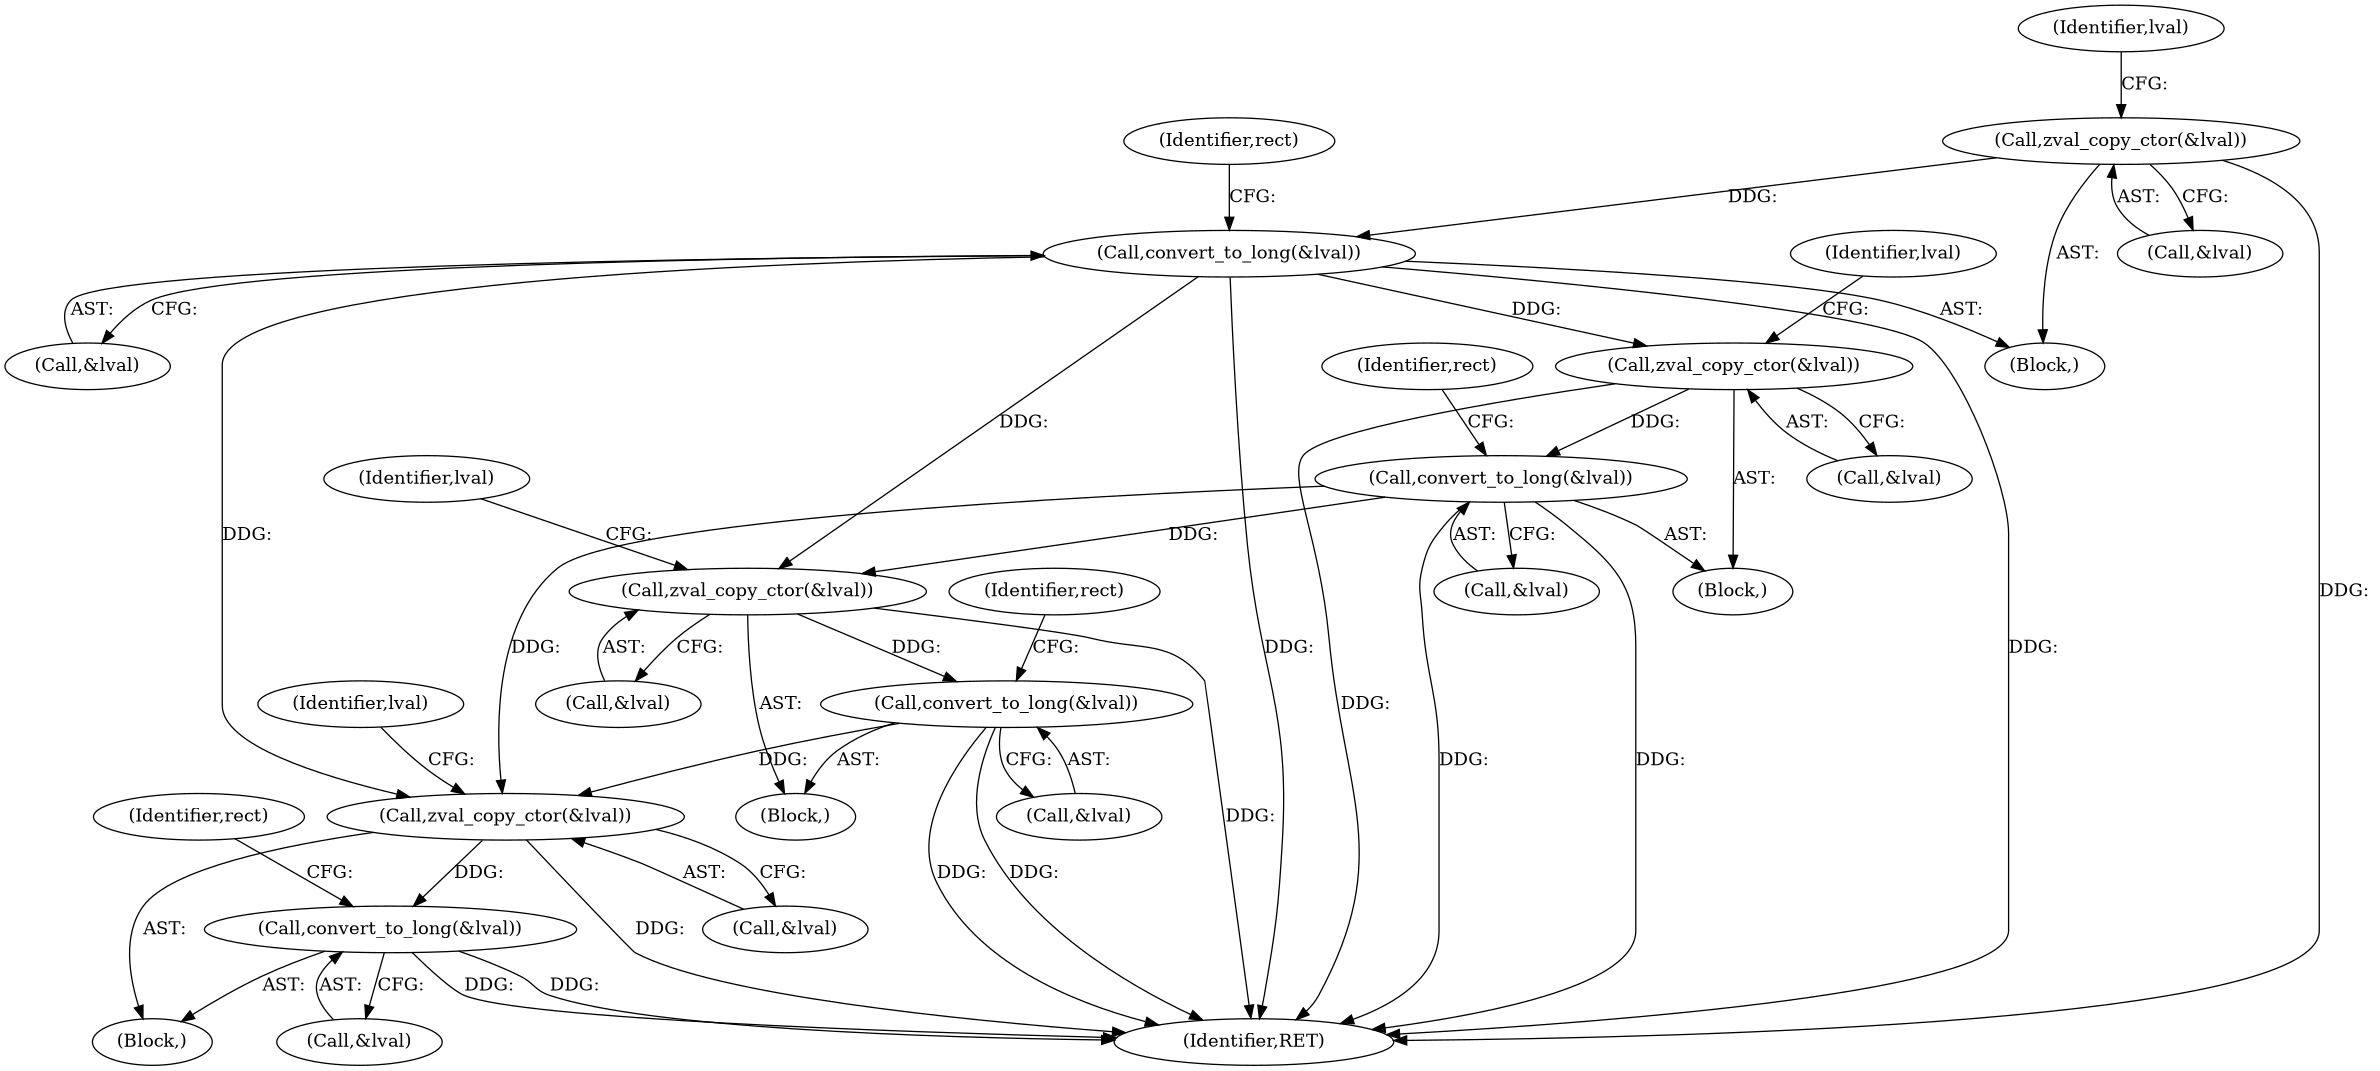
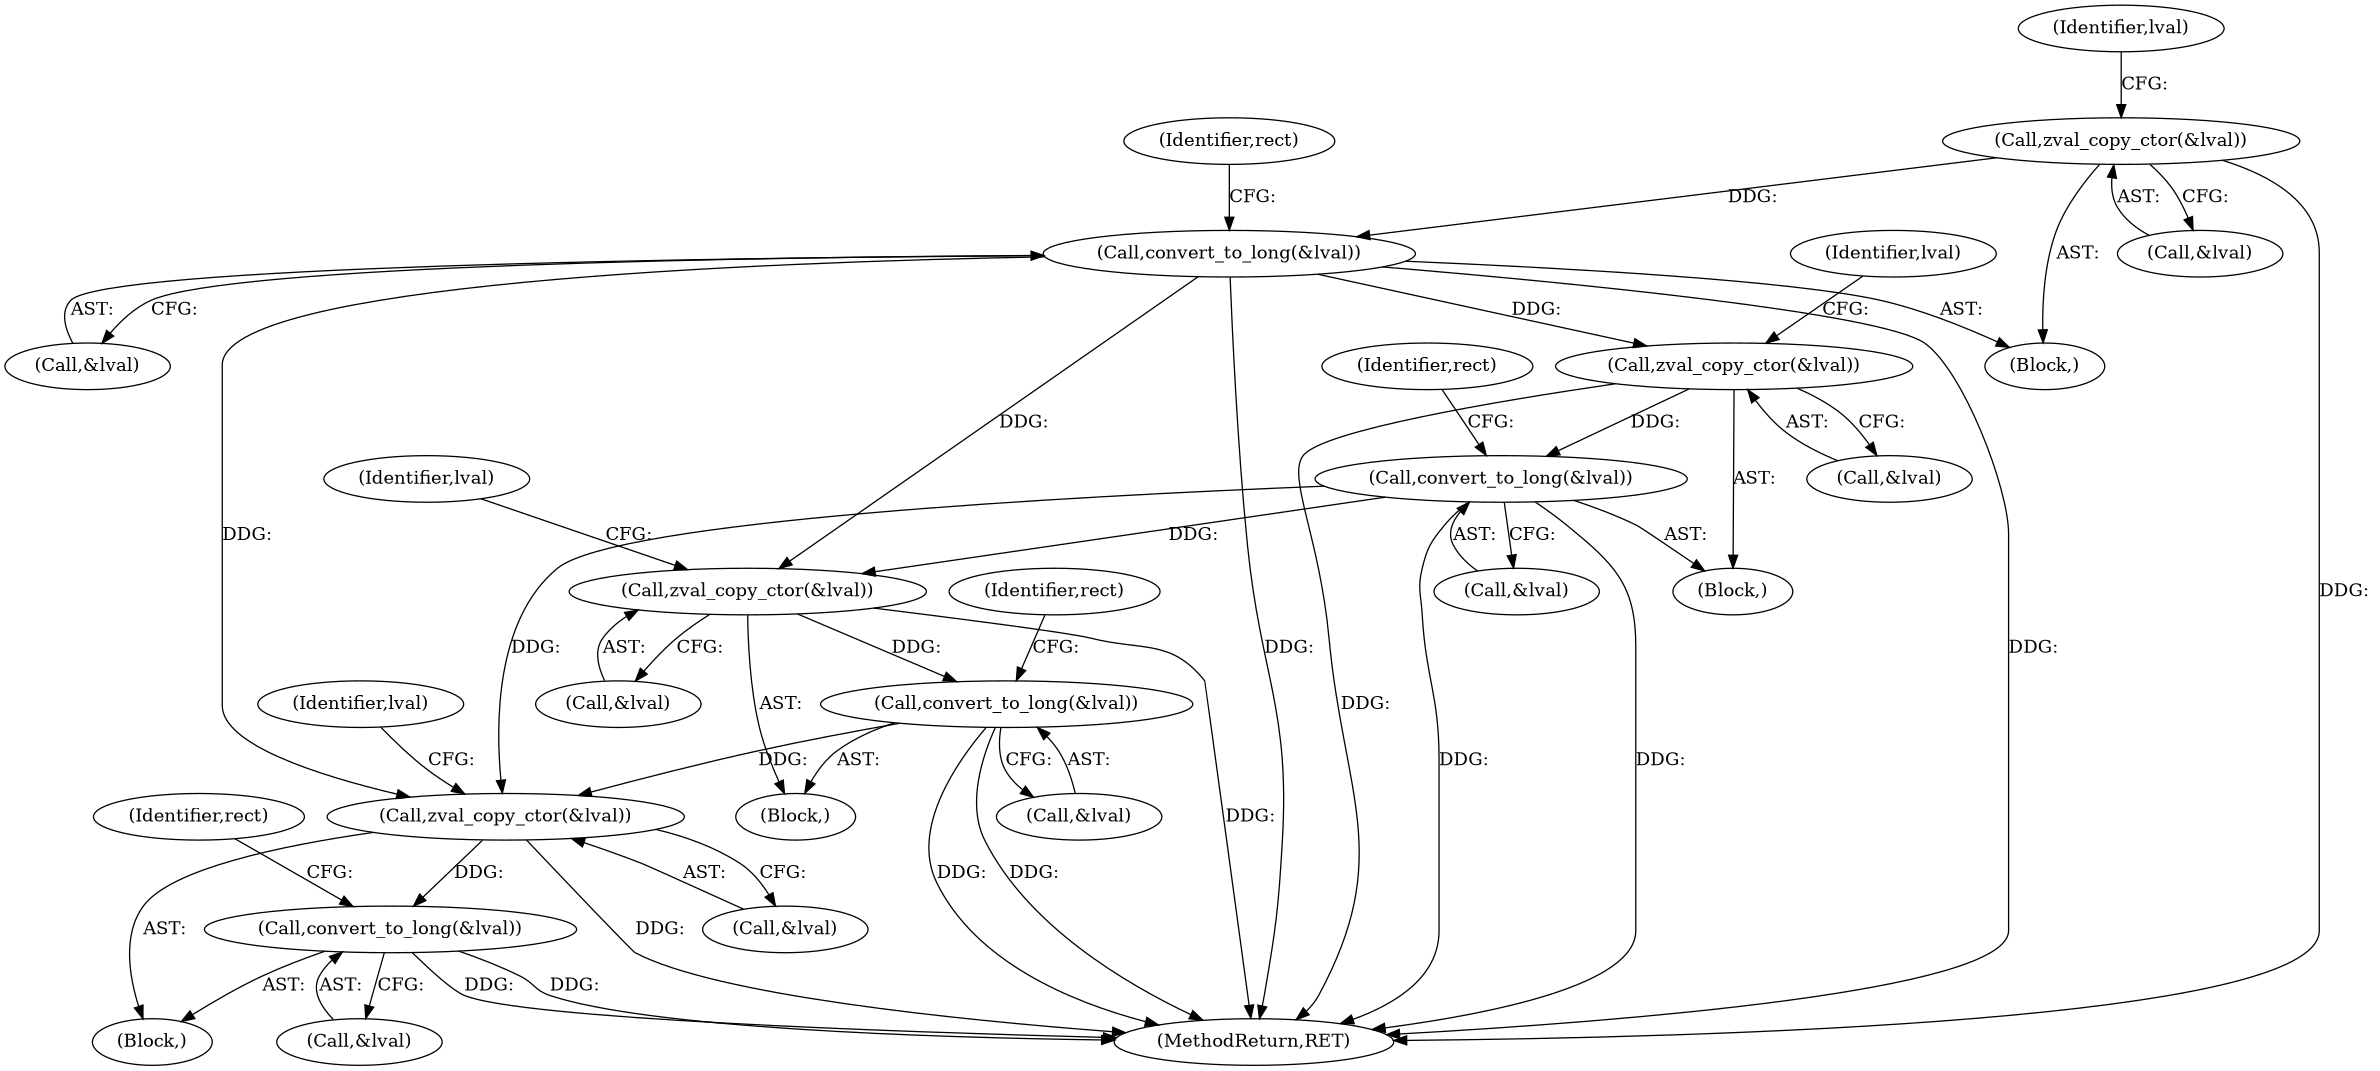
  digraph {
    n1 [label="(Call,zval_copy_ctor(&lval))"]
    n2 [label="(Call,convert_to_long(&lval))"]
    n3 [label="(Block,)"]
-   n4 [label="(Identifier,RET)"]
+   n4 [label="(MethodReturn,RET)"]
    n5 [label="(Call,&lval)"]
    n6 [label="(Call,convert_to_long(&lval))"]
    n7 [label="(Call,zval_copy_ctor(&lval))"]
    n8 [label="(Call,&lval)"]
    n9 [label="(Block,)"]
    n10 [label="(Call,zval_copy_ctor(&lval))"]
    n11 [label="(Call,&lval)"]
    n12 [label="(Call,convert_to_long(&lval))"]
    n13 [label="(Call,&lval)"]
    n14 [label="(Block,)"]
    n15 [label="(Call,zval_copy_ctor(&lval))"]
    n16 [label="(Call,&lval)"]
    n17 [label="(Call,&lval)"]
    n18 [label="(Call,convert_to_long(&lval))"]
    n19 [label="(Block,)"]
    n20 [label="(Call,&lval)"]
    n21 [label="(Call,&lval)"]
    n22 [label="(Identifier,lval)"]
    n23 [label="(Identifier,lval)"]
    n24 [label="(Identifier,lval)"]
    n25 [label="(Identifier,rect)"]
    n26 [label="(Identifier,lval)"]
    n27 [label="(Identifier,rect)"]
    n28 [label="(Identifier,rect)"]
    n29 [label="(Identifier,rect)"]
    n1 -> n2 [label="DDG: "]
    n1 -> n3 [label="AST: "]
    n1 -> n4 [label="DDG: "]
    n1 -> n5 [label="CFG: "]
    n2 -> n3 [label="AST: "]
    n2 -> n4 [label="DDG: "]
    n2 -> n4 [label="DDG: "]
    n2 -> n7 [label="DDG: "]
    n2 -> n17 [label="CFG: "]
    n5 -> n1 [label="AST: "]
    n6 -> n1 [label="DDG: "]
    n6 -> n4 [label="DDG: "]
    n6 -> n4 [label="DDG: "]
    n6 -> n7 [label="DDG: "]
    n6 -> n8 [label="CFG: "]
    n6 -> n9 [label="AST: "]
    n7 -> n4 [label="DDG: "]
    n7 -> n18 [label="DDG: "]
    n7 -> n19 [label="AST: "]
    n7 -> n20 [label="CFG: "]
    n8 -> n6 [label="AST: "]
    n10 -> n4 [label="DDG: "]
    n10 -> n6 [label="DDG: "]
    n10 -> n9 [label="AST: "]
    n10 -> n11 [label="CFG: "]
    n11 -> n10 [label="AST: "]
    n12 -> n1 [label="DDG: "]
    n12 -> n4 [label="DDG: "]
    n12 -> n4 [label="DDG: "]
    n12 -> n7 [label="DDG: "]
    n12 -> n10 [label="DDG: "]
    n12 -> n13 [label="CFG: "]
    n12 -> n14 [label="AST: "]
    n13 -> n12 [label="AST: "]
    n15 -> n4 [label="DDG: "]
    n15 -> n12 [label="DDG: "]
    n15 -> n14 [label="AST: "]
    n15 -> n16 [label="CFG: "]
    n16 -> n15 [label="AST: "]
    n17 -> n2 [label="AST: "]
    n18 -> n4 [label="DDG: "]
    n18 -> n4 [label="DDG: "]
    n18 -> n19 [label="AST: "]
    n18 -> n21 [label="CFG: "]
    n20 -> n7 [label="AST: "]
    n21 -> n18 [label="AST: "]
    n22 -> n1 [label="CFG: "]
    n23 -> n15 [label="CFG: "]
    n24 -> n7 [label="CFG: "]
    n25 -> n18 [label="CFG: "]
    n26 -> n10 [label="CFG: "]
    n27 -> n6 [label="CFG: "]
    n28 -> n2 [label="CFG: "]
    n29 -> n12 [label="CFG: "]
  }
